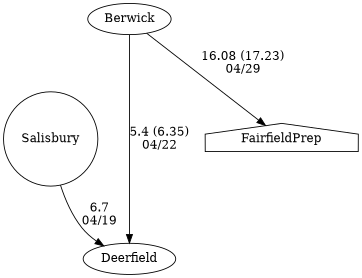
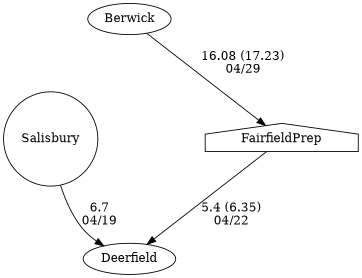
  digraph {
    node [shape=ellipse]
    edge [random=random]
    Salisbury [shape=circle]
    Deerfield
    Berwick
    FairfieldPrep [shape=house]
    Salisbury -> Deerfield [label="6.7\n04/19" weight=94]
-   Berwick -> Deerfield [label="5.4 (6.35)\n04/22" weight=95]
+   FairfieldPrep -> Deerfield [label="5.4 (6.35)\n04/22" weight=95]
    Berwick -> FairfieldPrep [label="16.08 (17.23)\n04/29" weight=84]
  }
